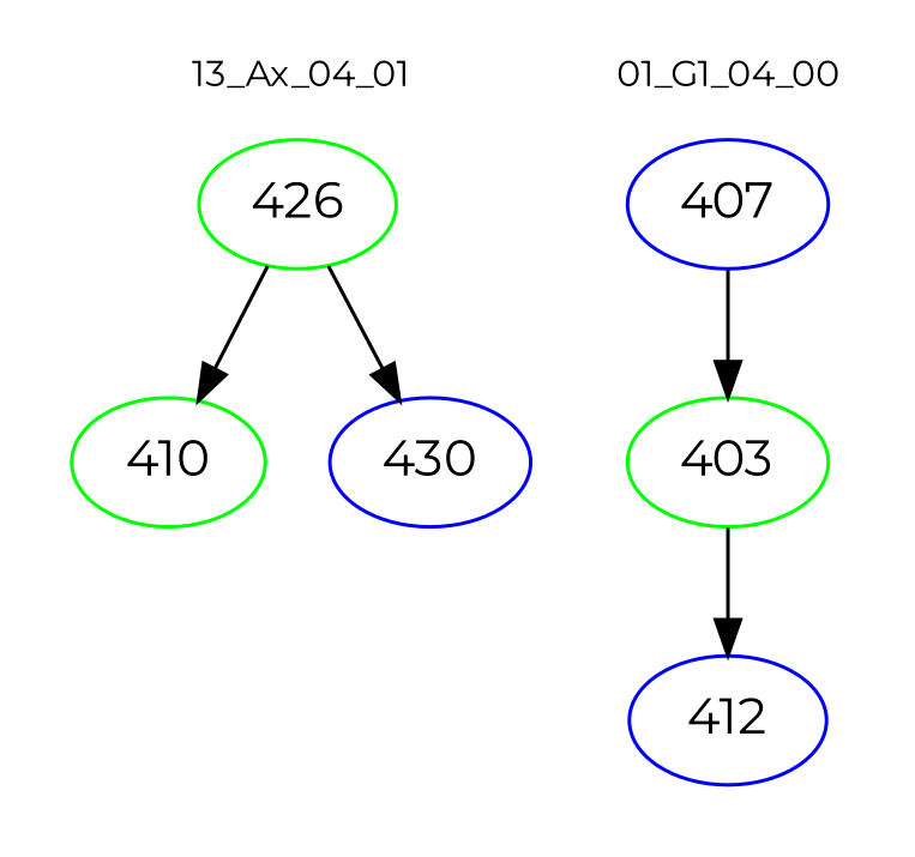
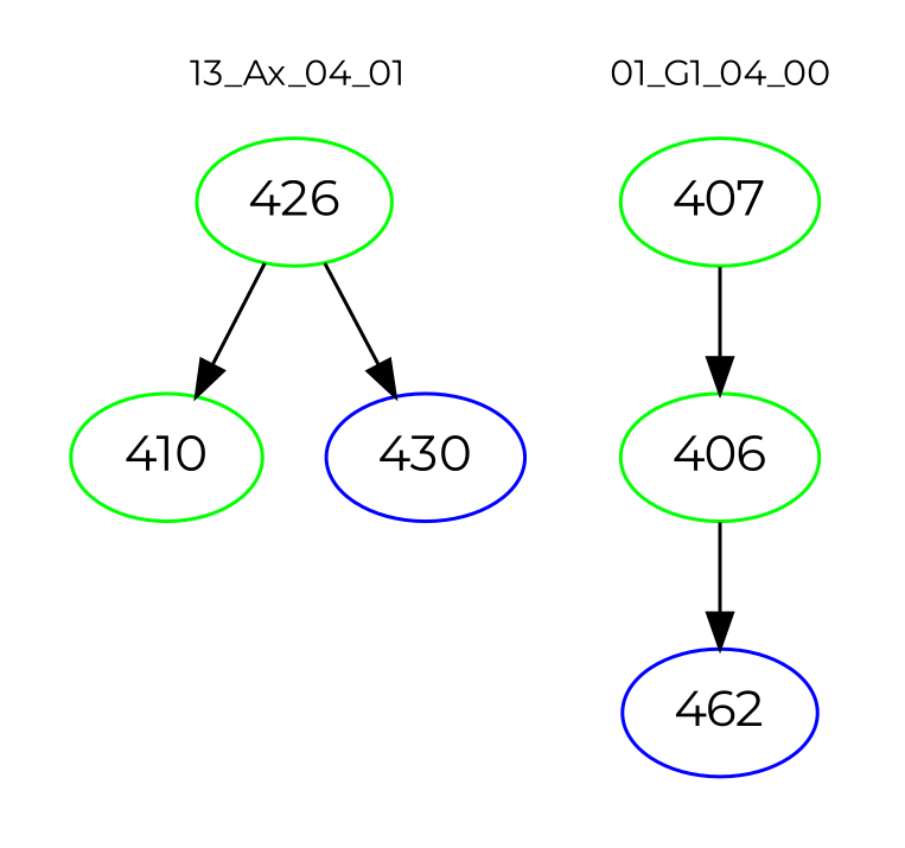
  digraph {
    fontname=Montserrat
    node [color=green fontname=Montserrat]
    edge [color=black fontname=Montserrat]
    n1 [label=426]
    n2 [label=410]
    n3 [color=blue label=430]
-   n4 [color=blue label=407]
-   n5 [label=403]
-   n6 [color=blue label=412]
+   n4 [label=407]
+   n5 [label=406]
+   n6 [color=blue label=462]
    subgraph cluster_1 {
      color=white
      fontsize=10
      label="13_Ax_04_01"
      n1
      n2
      n3
    }
    subgraph cluster_2 {
      color=white
      fontsize=10
      label="01_G1_04_00"
      n4
      n5
      n6
    }
    n1 -> n2
    n1 -> n3
    n4 -> n5
    n5 -> n6
  }
